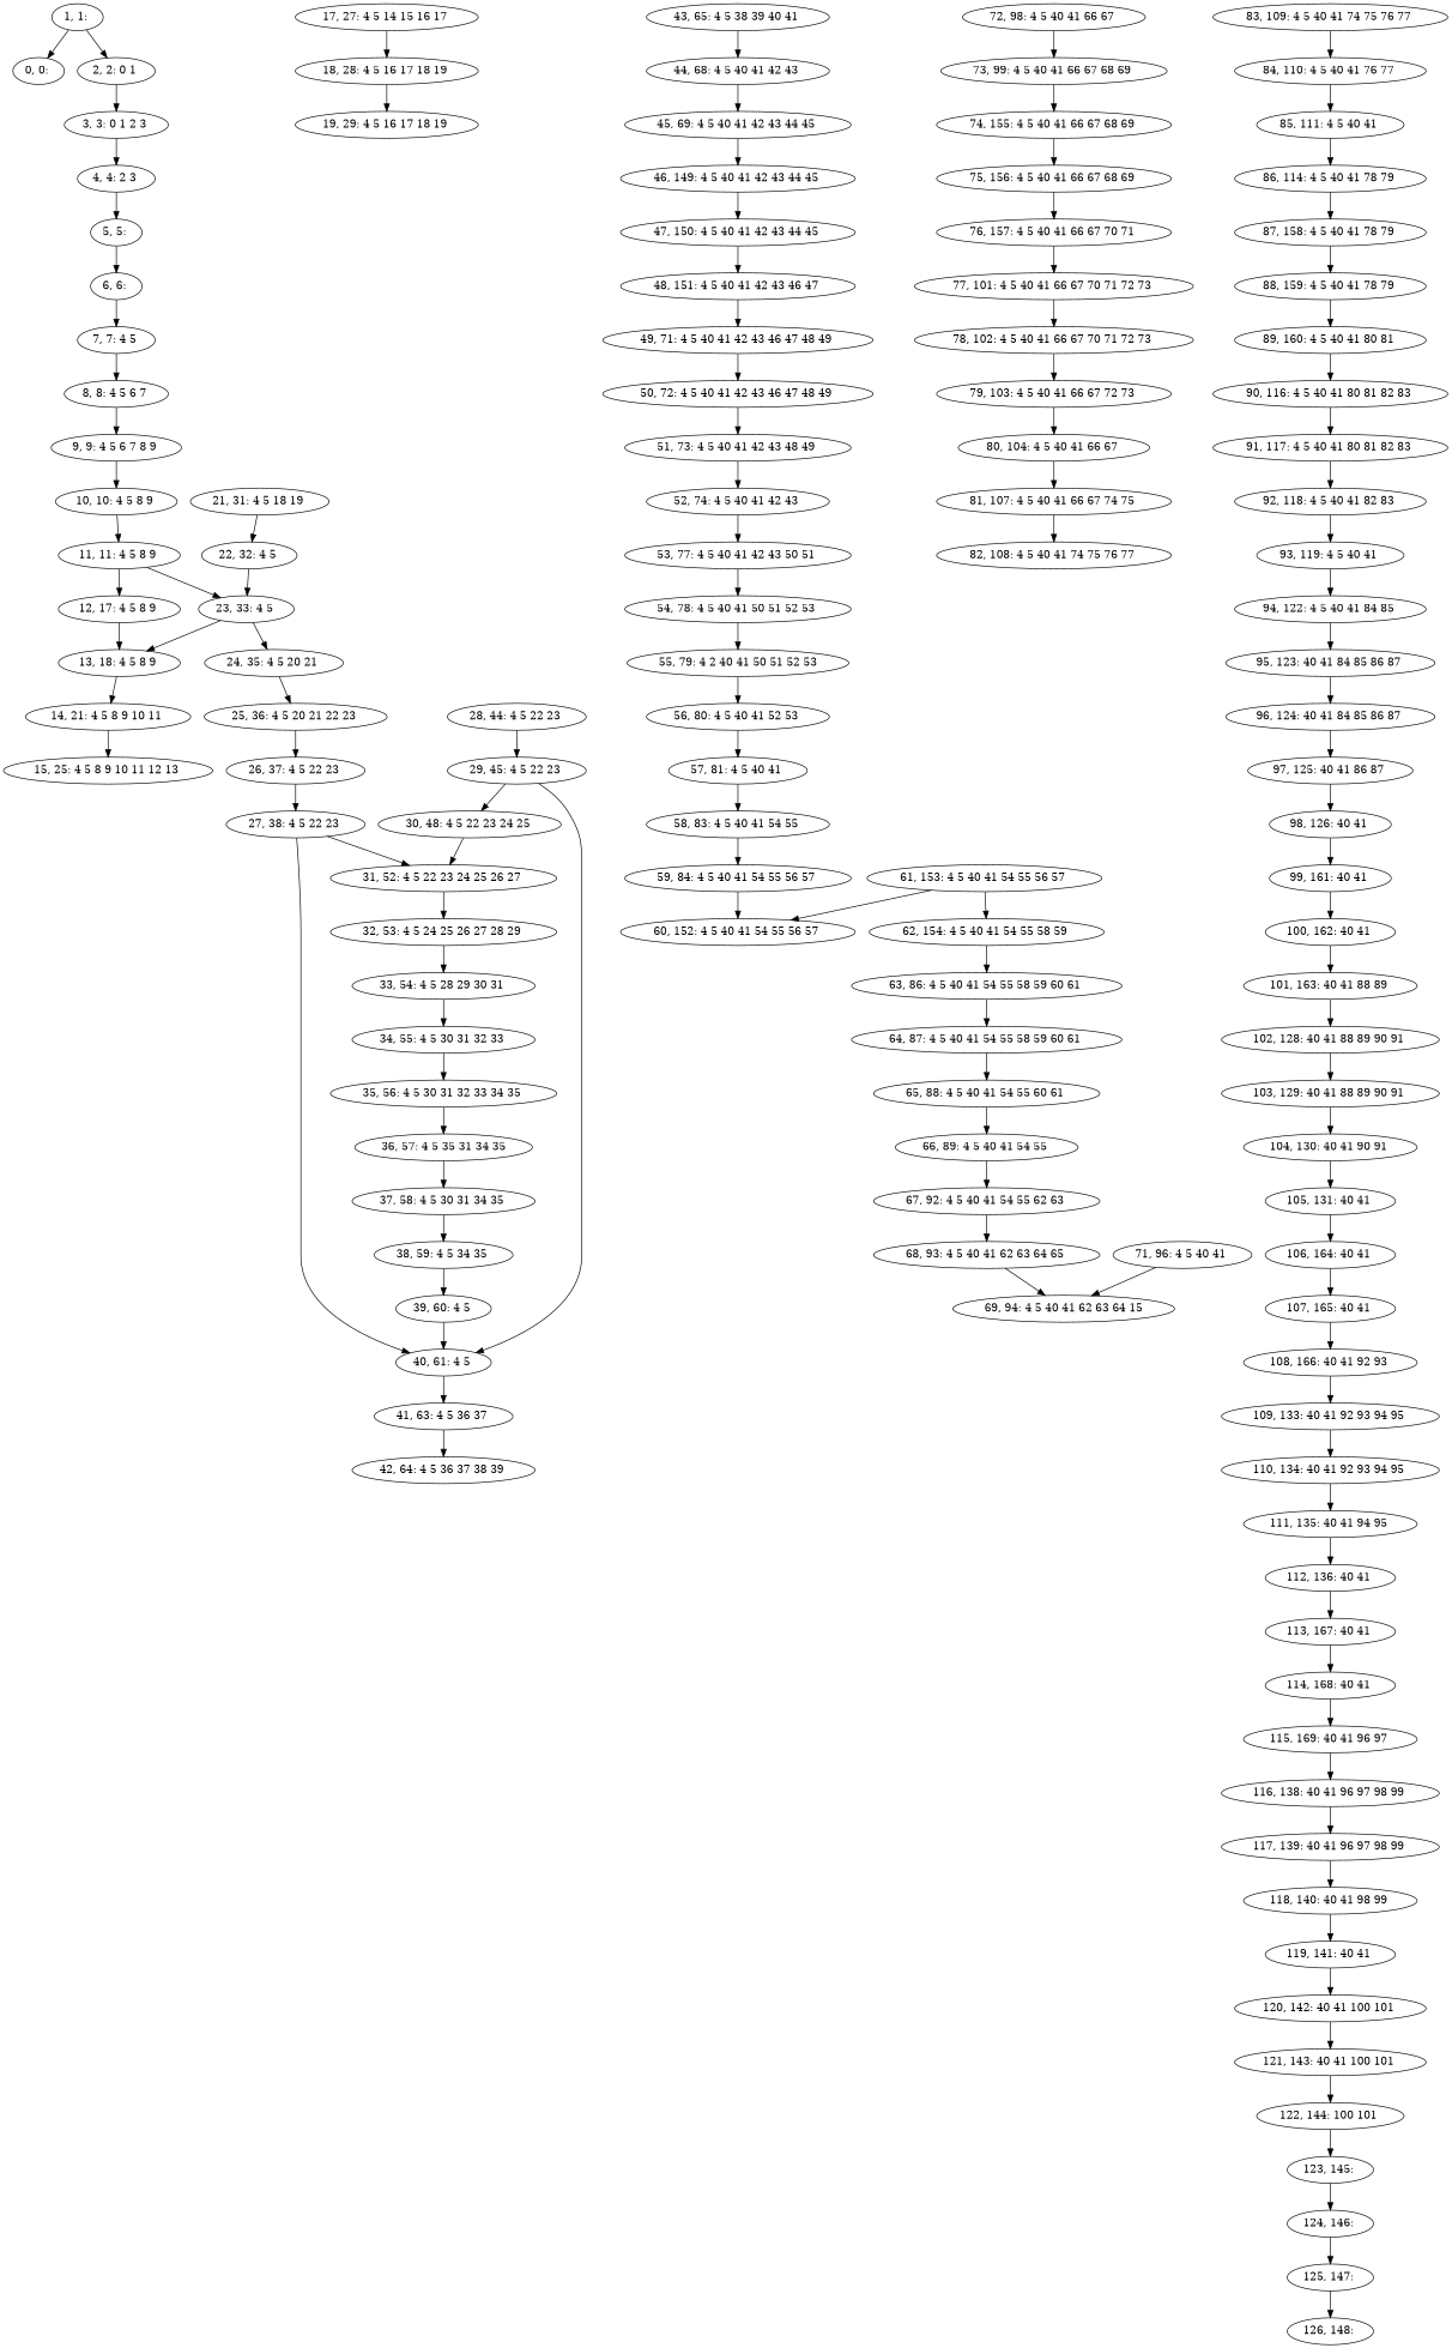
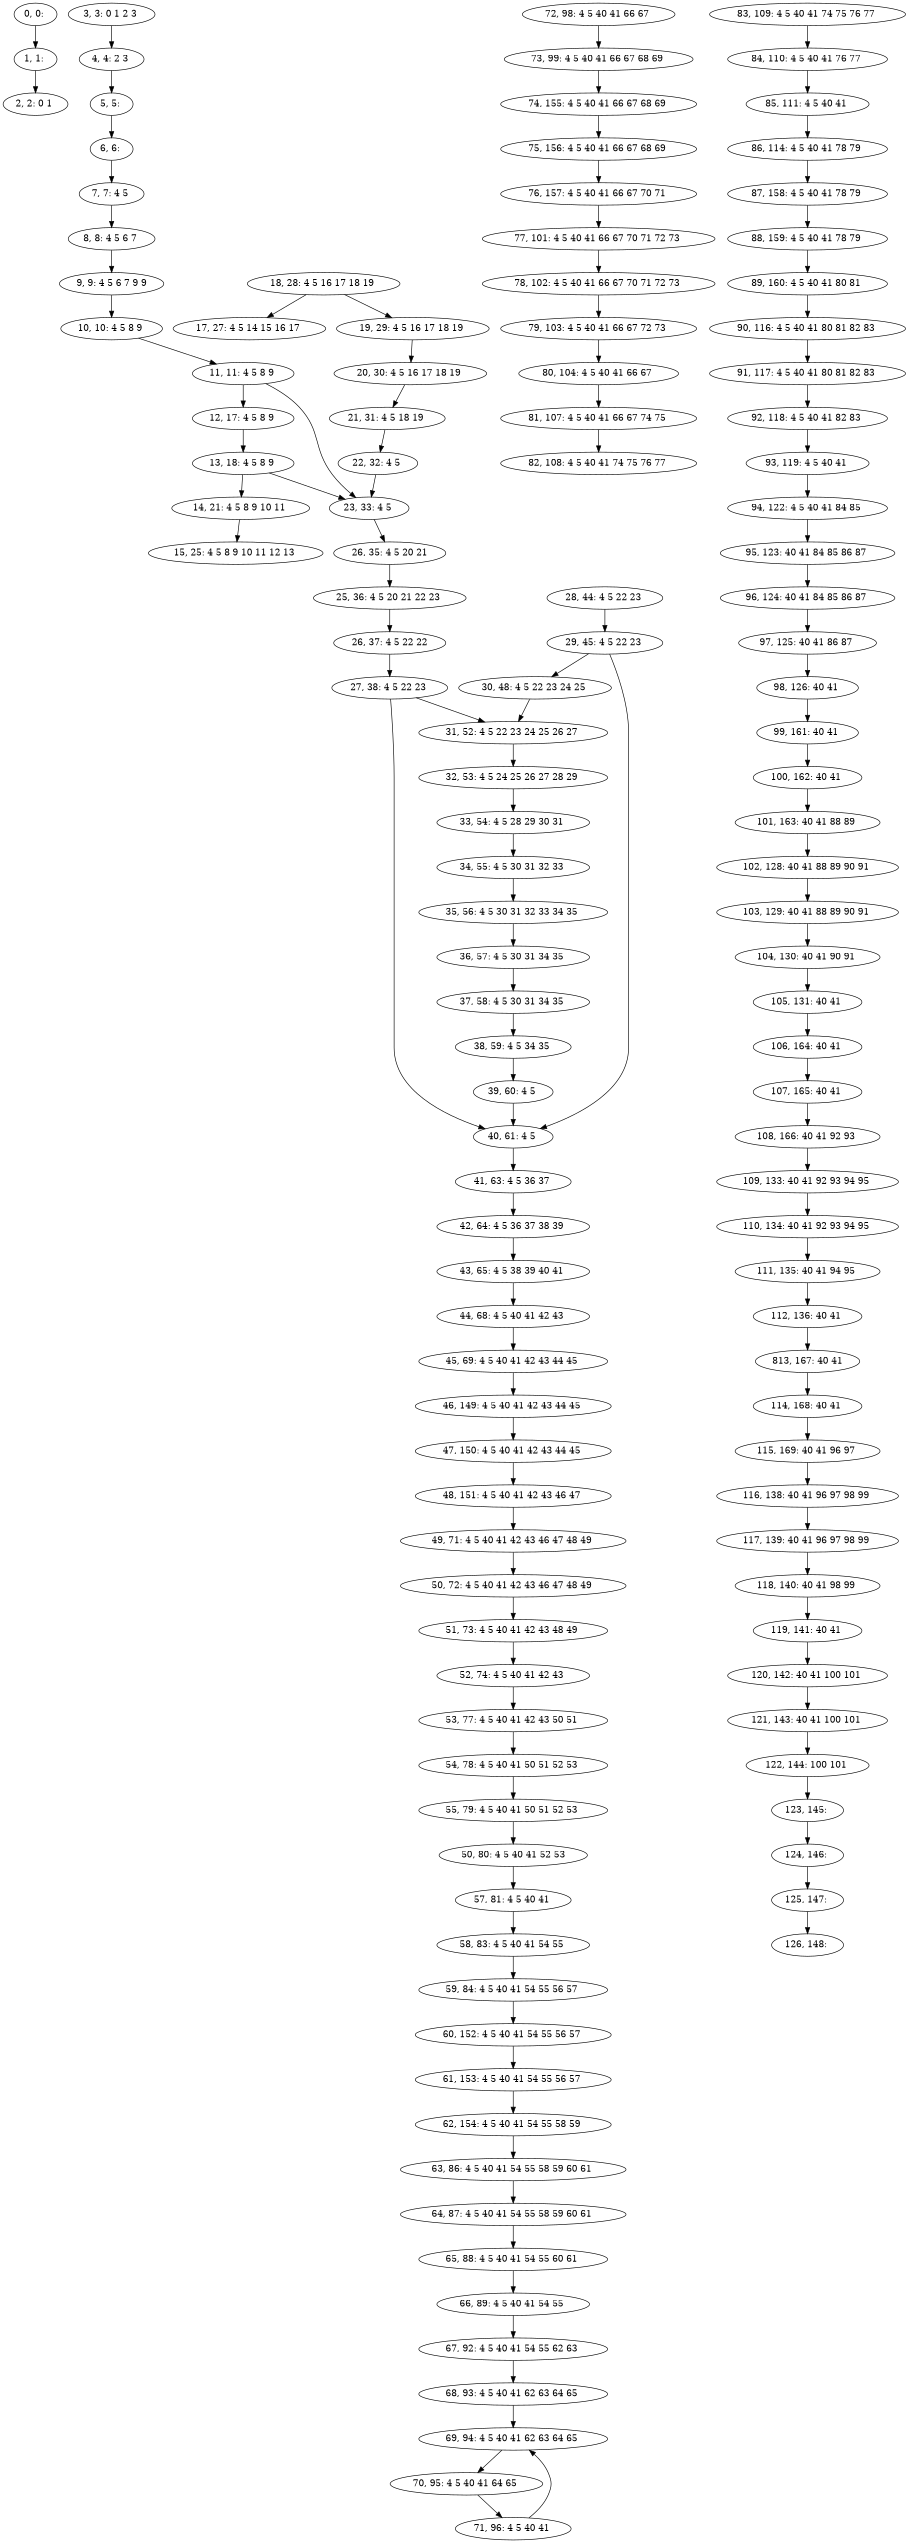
  digraph {
    n1 [label="0, 0: "]
    n2 [label="1, 1: "]
    n3 [label="2, 2: 0 1 "]
    n4 [label="3, 3: 0 1 2 3 "]
    n5 [label="4, 4: 2 3 "]
    n6 [label="5, 5: "]
    n7 [label="6, 6: "]
    n8 [label="7, 7: 4 5 "]
    n9 [label="8, 8: 4 5 6 7 "]
-   n10 [label="9, 9: 4 5 6 7 8 9 "]
+   n10 [label="9, 9: 4 5 6 7 9 9"]
    n11 [label="10, 10: 4 5 8 9 "]
    n12 [label="11, 11: 4 5 8 9 "]
    n13 [label="12, 17: 4 5 8 9 "]
    n14 [label="23, 33: 4 5 "]
    n15 [label="13, 18: 4 5 8 9 "]
-   n16 [label="24, 35: 4 5 20 21 "]
+   n16 [label="26, 35: 4 5 20 21"]
    n17 [label="14, 21: 4 5 8 9 10 11 "]
    n18 [label="15, 25: 4 5 8 9 10 11 12 13 "]
    n19 [label="17, 27: 4 5 14 15 16 17 "]
    n20 [label="18, 28: 4 5 16 17 18 19 "]
    n21 [label="19, 29: 4 5 16 17 18 19 "]
+   n22 [label="20, 30: 4 5 16 17 18 19 "]
    n23 [label="21, 31: 4 5 18 19 "]
    n24 [label="22, 32: 4 5 "]
    n25 [label="25, 36: 4 5 20 21 22 23 "]
-   n26 [label="26, 37: 4 5 22 23 "]
+   n26 [label="26, 37: 4 5 22 22"]
    n27 [label="27, 38: 4 5 22 23 "]
    n28 [label="40, 61: 4 5 "]
    n29 [label="31, 52: 4 5 22 23 24 25 26 27 "]
    n30 [label="28, 44: 4 5 22 23 "]
    n31 [label="29, 45: 4 5 22 23 "]
    n32 [label="41, 63: 4 5 36 37 "]
    n33 [label="30, 48: 4 5 22 23 24 25 "]
    n34 [label="32, 53: 4 5 24 25 26 27 28 29 "]
    n35 [label="33, 54: 4 5 28 29 30 31 "]
    n36 [label="34, 55: 4 5 30 31 32 33 "]
    n37 [label="35, 56: 4 5 30 31 32 33 34 35 "]
-   n38 [label="36, 57: 4 5 35 31 34 35"]
+   n38 [label="36, 57: 4 5 30 31 34 35 "]
    n39 [label="37, 58: 4 5 30 31 34 35 "]
    n40 [label="38, 59: 4 5 34 35 "]
    n41 [label="39, 60: 4 5 "]
    n42 [label="42, 64: 4 5 36 37 38 39 "]
    n43 [label="43, 65: 4 5 38 39 40 41 "]
    n44 [label="44, 68: 4 5 40 41 42 43 "]
    n45 [label="45, 69: 4 5 40 41 42 43 44 45 "]
    n46 [label="46, 149: 4 5 40 41 42 43 44 45 "]
    n47 [label="47, 150: 4 5 40 41 42 43 44 45 "]
    n48 [label="48, 151: 4 5 40 41 42 43 46 47 "]
    n49 [label="49, 71: 4 5 40 41 42 43 46 47 48 49 "]
    n50 [label="50, 72: 4 5 40 41 42 43 46 47 48 49 "]
    n51 [label="51, 73: 4 5 40 41 42 43 48 49 "]
    n52 [label="52, 74: 4 5 40 41 42 43 "]
    n53 [label="53, 77: 4 5 40 41 42 43 50 51 "]
    n54 [label="54, 78: 4 5 40 41 50 51 52 53 "]
-   n55 [label="55, 79: 4 2 40 41 50 51 52 53"]
-   n56 [label="56, 80: 4 5 40 41 52 53 "]
+   n55 [label="55, 79: 4 5 40 41 50 51 52 53 "]
+   n56 [label="50, 80: 4 5 40 41 52 53"]
    n57 [label="57, 81: 4 5 40 41 "]
    n58 [label="58, 83: 4 5 40 41 54 55 "]
    n59 [label="59, 84: 4 5 40 41 54 55 56 57 "]
    n60 [label="60, 152: 4 5 40 41 54 55 56 57 "]
    n61 [label="61, 153: 4 5 40 41 54 55 56 57 "]
    n62 [label="62, 154: 4 5 40 41 54 55 58 59 "]
    n63 [label="63, 86: 4 5 40 41 54 55 58 59 60 61 "]
    n64 [label="64, 87: 4 5 40 41 54 55 58 59 60 61 "]
    n65 [label="65, 88: 4 5 40 41 54 55 60 61 "]
    n66 [label="66, 89: 4 5 40 41 54 55 "]
    n67 [label="67, 92: 4 5 40 41 54 55 62 63 "]
    n68 [label="68, 93: 4 5 40 41 62 63 64 65 "]
-   n69 [label="69, 94: 4 5 40 41 62 63 64 15"]
+   n69 [label="69, 94: 4 5 40 41 62 63 64 65 "]
+   n70 [label="70, 95: 4 5 40 41 64 65 "]
    n71 [label="71, 96: 4 5 40 41 "]
    n72 [label="72, 98: 4 5 40 41 66 67 "]
    n73 [label="73, 99: 4 5 40 41 66 67 68 69 "]
    n74 [label="74, 155: 4 5 40 41 66 67 68 69 "]
    n75 [label="75, 156: 4 5 40 41 66 67 68 69 "]
    n76 [label="76, 157: 4 5 40 41 66 67 70 71 "]
    n77 [label="77, 101: 4 5 40 41 66 67 70 71 72 73 "]
    n78 [label="78, 102: 4 5 40 41 66 67 70 71 72 73 "]
    n79 [label="79, 103: 4 5 40 41 66 67 72 73 "]
    n80 [label="80, 104: 4 5 40 41 66 67 "]
    n81 [label="81, 107: 4 5 40 41 66 67 74 75 "]
    n82 [label="82, 108: 4 5 40 41 74 75 76 77 "]
    n83 [label="83, 109: 4 5 40 41 74 75 76 77 "]
    n84 [label="84, 110: 4 5 40 41 76 77 "]
    n85 [label="85, 111: 4 5 40 41 "]
    n86 [label="86, 114: 4 5 40 41 78 79 "]
    n87 [label="87, 158: 4 5 40 41 78 79 "]
    n88 [label="88, 159: 4 5 40 41 78 79 "]
    n89 [label="89, 160: 4 5 40 41 80 81 "]
    n90 [label="90, 116: 4 5 40 41 80 81 82 83 "]
    n91 [label="91, 117: 4 5 40 41 80 81 82 83 "]
    n92 [label="92, 118: 4 5 40 41 82 83 "]
    n93 [label="93, 119: 4 5 40 41 "]
    n94 [label="94, 122: 4 5 40 41 84 85 "]
    n95 [label="95, 123: 40 41 84 85 86 87 "]
    n96 [label="96, 124: 40 41 84 85 86 87 "]
    n97 [label="97, 125: 40 41 86 87 "]
    n98 [label="98, 126: 40 41 "]
    n99 [label="99, 161: 40 41 "]
    n100 [label="100, 162: 40 41 "]
    n101 [label="101, 163: 40 41 88 89 "]
    n102 [label="102, 128: 40 41 88 89 90 91 "]
    n103 [label="103, 129: 40 41 88 89 90 91 "]
    n104 [label="104, 130: 40 41 90 91 "]
    n105 [label="105, 131: 40 41 "]
    n106 [label="106, 164: 40 41 "]
    n107 [label="107, 165: 40 41 "]
    n108 [label="108, 166: 40 41 92 93 "]
    n109 [label="109, 133: 40 41 92 93 94 95 "]
    n110 [label="110, 134: 40 41 92 93 94 95 "]
    n111 [label="111, 135: 40 41 94 95 "]
    n112 [label="112, 136: 40 41 "]
-   n113 [label="113, 167: 40 41 "]
+   n113 [label="813, 167: 40 41"]
    n114 [label="114, 168: 40 41 "]
    n115 [label="115, 169: 40 41 96 97 "]
    n116 [label="116, 138: 40 41 96 97 98 99 "]
    n117 [label="117, 139: 40 41 96 97 98 99 "]
    n118 [label="118, 140: 40 41 98 99 "]
    n119 [label="119, 141: 40 41 "]
    n120 [label="120, 142: 40 41 100 101 "]
    n121 [label="121, 143: 40 41 100 101 "]
    n122 [label="122, 144: 100 101 "]
    n123 [label="123, 145: "]
    n124 [label="124, 146: "]
    n125 [label="125, 147: "]
    n126 [label="126, 148: "]
-   n2 -> n1
+   n1 -> n2
    n2 -> n3
-   n3 -> n4
    n4 -> n5
    n5 -> n6
    n6 -> n7
    n7 -> n8
    n8 -> n9
    n9 -> n10
    n10 -> n11
    n11 -> n12
    n12 -> n13
    n12 -> n14
    n13 -> n15
    n14 -> n16
-   n14 -> n15
+   n15 -> n14
    n15 -> n17
    n16 -> n25
    n17 -> n18
-   n19 -> n20
+   n20 -> n19
    n20 -> n21
+   n21 -> n22
+   n22 -> n23
    n23 -> n24
    n24 -> n14
    n25 -> n26
    n26 -> n27
    n27 -> n28
    n27 -> n29
    n28 -> n32
    n29 -> n34
    n30 -> n31
    n31 -> n28
    n31 -> n33
    n32 -> n42
    n33 -> n29
    n34 -> n35
    n35 -> n36
    n36 -> n37
    n37 -> n38
    n38 -> n39
    n39 -> n40
    n40 -> n41
    n41 -> n28
+   n42 -> n43
    n43 -> n44
    n44 -> n45
    n45 -> n46
    n46 -> n47
    n47 -> n48
    n48 -> n49
    n49 -> n50
    n50 -> n51
    n51 -> n52
    n52 -> n53
    n53 -> n54
    n54 -> n55
    n55 -> n56
    n56 -> n57
    n57 -> n58
    n58 -> n59
    n59 -> n60
-   n61 -> n60
+   n60 -> n61
    n61 -> n62
    n62 -> n63
    n63 -> n64
    n64 -> n65
    n65 -> n66
    n66 -> n67
    n67 -> n68
    n68 -> n69
+   n69 -> n70
+   n70 -> n71
    n71 -> n69
    n72 -> n73
    n73 -> n74
    n74 -> n75
    n75 -> n76
    n76 -> n77
    n77 -> n78
    n78 -> n79
    n79 -> n80
    n80 -> n81
    n81 -> n82
    n83 -> n84
    n84 -> n85
    n85 -> n86
    n86 -> n87
    n87 -> n88
    n88 -> n89
    n89 -> n90
    n90 -> n91
    n91 -> n92
    n92 -> n93
    n93 -> n94
    n94 -> n95
    n95 -> n96
    n96 -> n97
    n97 -> n98
    n98 -> n99
    n99 -> n100
    n100 -> n101
    n101 -> n102
    n102 -> n103
    n103 -> n104
    n104 -> n105
    n105 -> n106
    n106 -> n107
    n107 -> n108
    n108 -> n109
    n109 -> n110
    n110 -> n111
    n111 -> n112
    n112 -> n113
    n113 -> n114
    n114 -> n115
    n115 -> n116
    n116 -> n117
    n117 -> n118
    n118 -> n119
    n119 -> n120
    n120 -> n121
    n121 -> n122
    n122 -> n123
    n123 -> n124
    n124 -> n125
    n125 -> n126
  }
